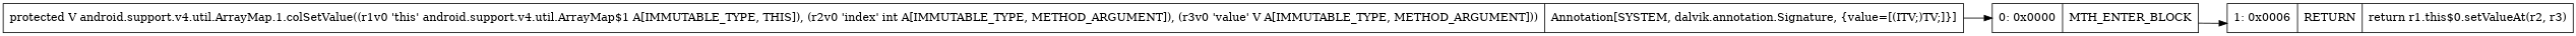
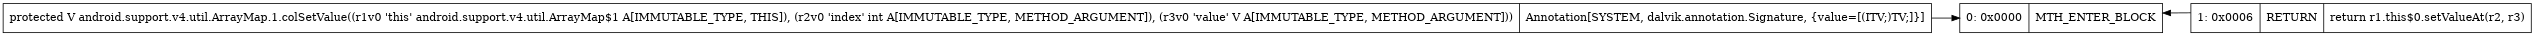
  digraph {
    rankdir=LR
    node [shape=record]
    n1 [label="{0\:\ 0x0000|MTH_ENTER_BLOCK\l}"]
    n2 [label="{1\:\ 0x0006|RETURN\l|return r1.this$0.setValueAt(r2, r3)\l}"]
    n3 [label="{protected V android.support.v4.util.ArrayMap.1.colSetValue((r1v0 'this' android.support.v4.util.ArrayMap$1 A[IMMUTABLE_TYPE, THIS]), (r2v0 'index' int A[IMMUTABLE_TYPE, METHOD_ARGUMENT]), (r3v0 'value' V A[IMMUTABLE_TYPE, METHOD_ARGUMENT]))  | Annotation[SYSTEM, dalvik.annotation.Signature, \{value=[(ITV;)TV;]\}]\l}"]
-   n1 -> n2
+   n2 -> n1
    n3 -> n1
  }
